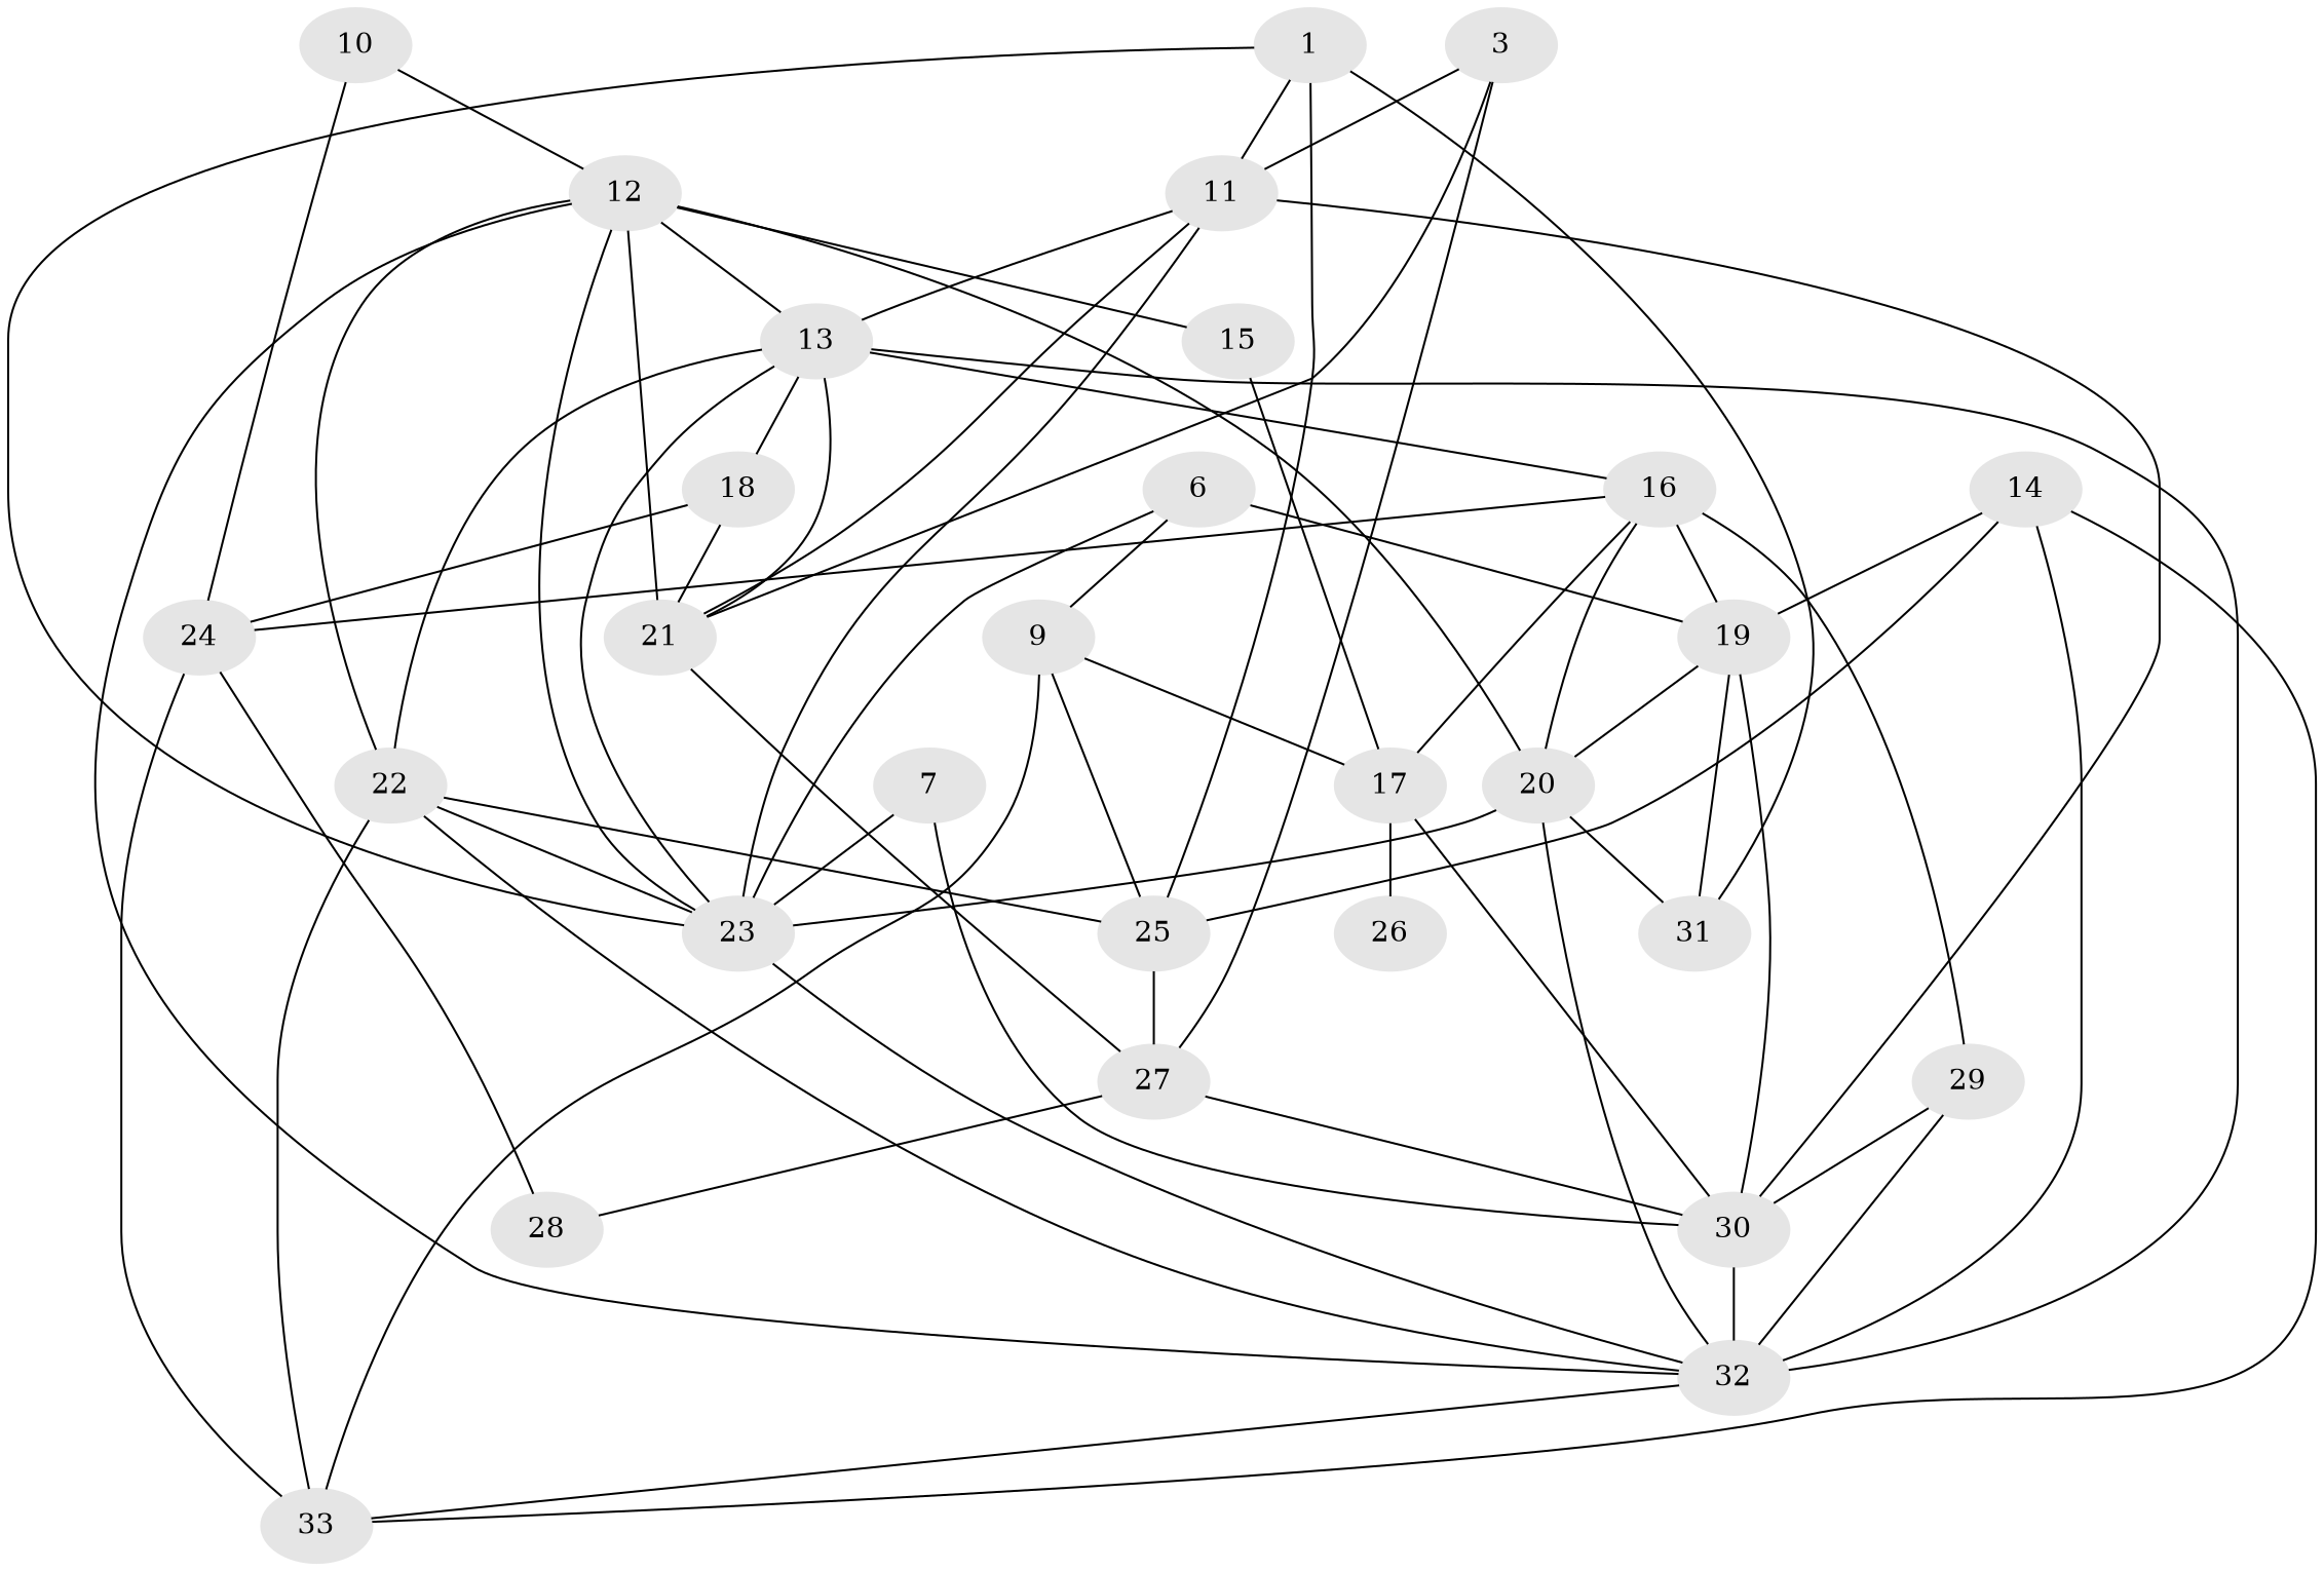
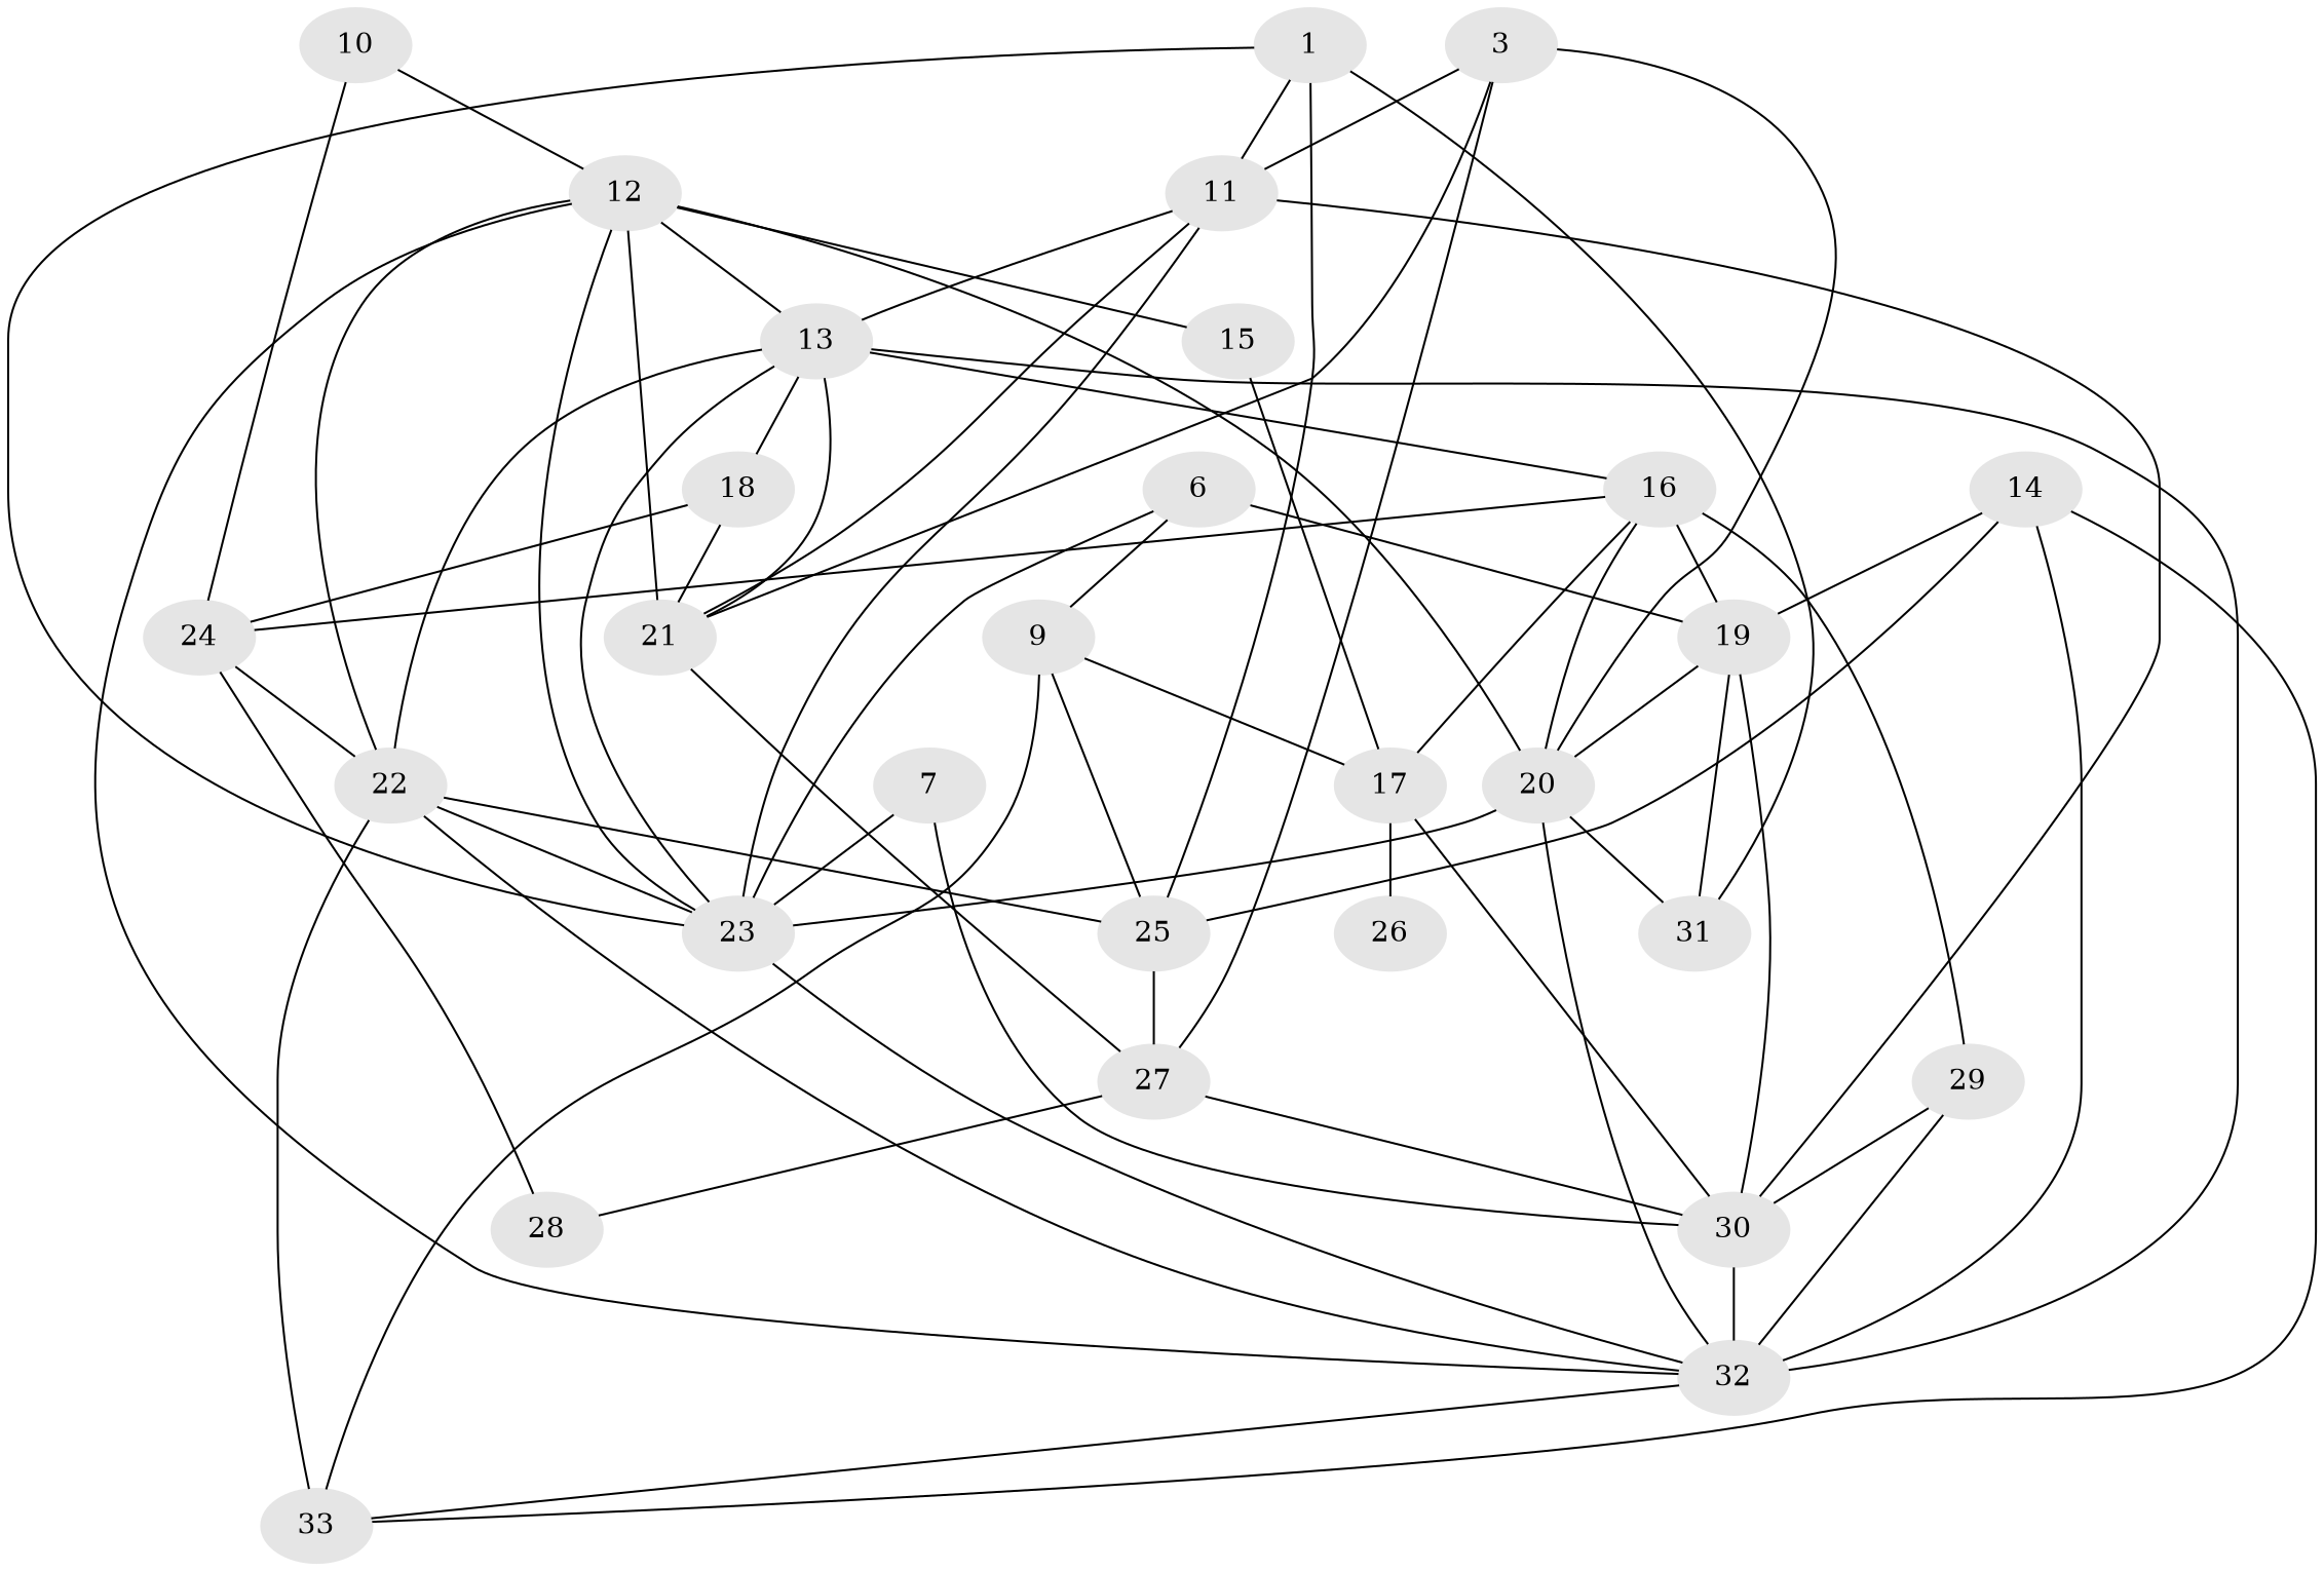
  graph {
    node [color=gray90 style=filled]
    edge [weight=1.0]
    1
    11
    23
    25
    31
    21
    30
    13
    32
    27
    3
    20
    28
    6
    19
    9
    12
    15
    22
    7
    17
    33
    26
    10
    24
    18
    16
    29
    14
    1 -- 11
    1 -- 23
    1 -- 25
    1 -- 31
    11 -- 23
    11 -- 21
    11 -- 30
    11 -- 13
    23 -- 32
    25 -- 27 [weight=2.0]
    21 -- 27
    30 -- 32
    13 -- 23
    13 -- 21
    13 -- 32 [weight=3.0]
    13 -- 22
    13 -- 18
    13 -- 16
    32 -- 33
    27 -- 30
    27 -- 28
    3 -- 11
    3 -- 21
    3 -- 27
+   3 -- 20
    20 -- 23
    20 -- 31 [weight=2.0]
    20 -- 32
    6 -- 23
    6 -- 19
    6 -- 9
    19 -- 31
    19 -- 30
    19 -- 20
    9 -- 25
    9 -- 17
    9 -- 33
    12 -- 23
    12 -- 21 [weight=2.0]
    12 -- 13
    12 -- 32
    12 -- 20 [weight=2.0]
    12 -- 15
    12 -- 22
    15 -- 17
    22 -- 23
    22 -- 25
    22 -- 32
    22 -- 33 [weight=2.0]
    7 -- 23
    7 -- 30
    17 -- 30
    17 -- 26
    10 -- 12
    10 -- 24
    24 -- 28
-   24 -- 33
+   24 -- 22
    18 -- 21
    18 -- 24
    16 -- 20
    16 -- 19
    16 -- 17
    16 -- 24
    16 -- 29
    29 -- 30
    29 -- 32
    14 -- 25
    14 -- 32
    14 -- 19
    14 -- 33
  }
